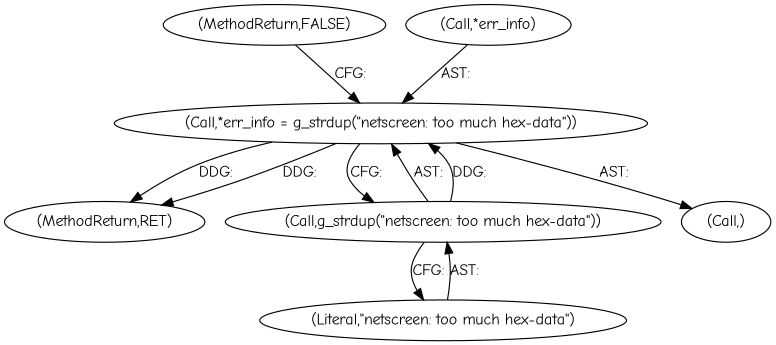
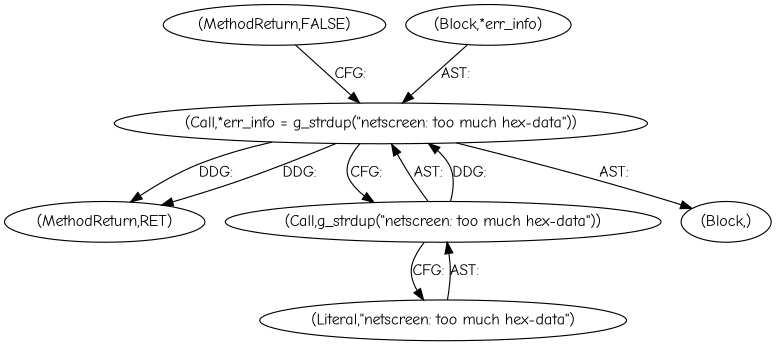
  digraph {
    fontname="Comic Neue"
    node [fontname="Comic Neue"]
    edge [fontname="Comic Neue"]
    n1 [label="(Call,*err_info = g_strdup(\"netscreen: too much hex-data\"))"]
    n2 [label="(Call,g_strdup(\"netscreen: too much hex-data\"))"]
    n3 [label="(MethodReturn,RET)"]
-   n4 [label="(Call,)"]
+   n4 [label="(Block,)"]
    n5 [label="(Literal,\"netscreen: too much hex-data\")"]
    n6 [label="(MethodReturn,FALSE)"]
-   n7 [label="(Call,*err_info)"]
+   n7 [label="(Block,*err_info)"]
    n1 -> n2 [label="CFG: "]
    n1 -> n3 [label="DDG: "]
    n1 -> n3 [label="DDG: "]
    n1 -> n4 [label="AST: "]
    n2 -> n1 [label="AST: "]
    n2 -> n1 [label="DDG: "]
    n2 -> n5 [label="CFG: "]
    n5 -> n2 [label="AST: "]
    n6 -> n1 [label="CFG: "]
    n7 -> n1 [label="AST: "]
  }
